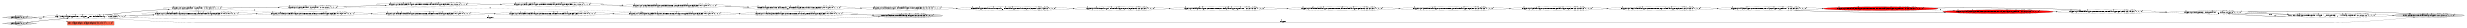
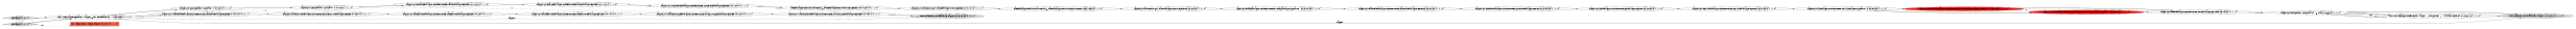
  digraph {
    rankdir=LR
    node [fillcolor=white shape=ellipse style=filled]
    edge [style=bold]
    n1 [label="mappers.put(type.typeName(),type.parser())@@@8@@@['1', '1', '0']"]
    n2 [label="mappers.put(BooleanFieldMapper.CONTENT_TYPE,BooleanFieldMapper.PARSER)@@@10@@@['1', '1', '0']"]
    n3 [label="mappers.put(SearchAsYouTypeFieldMapper.CONTENT_TYPE,SearchAsYouTypeFieldMapper.PARSER)@@@8@@@['0', '0', '1']"]
    n4 [label="mappers.put(BinaryFieldMapper.CONTENT_TYPE,BinaryFieldMapper.PARSER)@@@11@@@['1', '1', '0']"]
    n5 [label="mappers.put(MatchOnlyTextFieldMapper.CONTENT_TYPE,MatchOnlyTextFieldMapper.PARSER)@@@9@@@['0', '0', '1']"]
    n6 [label="mappers.put(RankFeaturesFieldMapper.CONTENT_TYPE,RankFeaturesFieldMapper.PARSER)@@@7@@@['0', '0', '1']"]
    n7 [label="mappers.put(entry.getKey(),entry.getValue()) != null@@@27@@@['1', '1', '0']" shape=diamond]
    n8 [fillcolor=lightgray label="return Collections.unmodifiableMap(mappers)@@@32@@@['1', '1', '0']"]
    n9 [label="throw new IllegalArgumentException(\"Mapper (\" + entry.getKey() + \"( is already registered\")@@@28@@@['1', '1', '0']"]
    n10 [label="DateFieldMapper.Resolution nanoseconds = DateFieldMapper.Resolution.NANOSECONDS@@@15@@@['1', '1', '0']"]
    n11 [label="mappers.put(nanoseconds.type(),DateFieldMapper.NANOS_PARSER)@@@16@@@['1', '1', '0']"]
    n12 [label="mappers.put(FieldAliasMapper.CONTENT_TYPE,new FieldAliasMapper.TypeParser())@@@17@@@['1', '1', '0']"]
    n13 [label="mappers.put(GeoPointFieldMapper.CONTENT_TYPE,GeoPointFieldMapper.PARSER)@@@19@@@['1', '1', '0']"]
    n14 [label="mappers.put(IpFieldMapper.CONTENT_TYPE,IpFieldMapper.PARSER)@@@20@@@['1', '1', '0']"]
    n15 [label="mappers.put(KeywordFieldMapper.CONTENT_TYPE,KeywordFieldMapper.PARSER)@@@21@@@['1', '1', '0']"]
    n16 [label="mappers.put(TokenCountFieldMapper.CONTENT_TYPE,TokenCountFieldMapper.PARSER)@@@5@@@['0', '0', '1']"]
    n17 [label="mappers.put(RankFeatureFieldMapper.CONTENT_TYPE,RankFeatureFieldMapper.PARSER)@@@6@@@['0', '0', '1']"]
    n18 [fillcolor=lightgray label="return Collections.unmodifiableMap(mappers)@@@10@@@['0', '0', '1']"]
    n19 [label="mappers.put(milliseconds.type(),DateFieldMapper.MILLIS_PARSER)@@@14@@@['1', '1', '0']"]
    n20 [fillcolor=red label="mappers.put(NestedObjectMapper.CONTENT_TYPE,new NestedObjectMapper.TypeParser())@@@23@@@['1', '0', '0']"]
    n21 [fillcolor=red label="mappers.put(ObjectMapper.NESTED_CONTENT_TYPE,new ObjectMapper.TypeParser())@@@23@@@['0', '1', '0']"]
    n22 [label="mappers.put(TextFieldMapper.CONTENT_TYPE,TextFieldMapper.PARSER)@@@24@@@['1', '1', '0']"]
    n23 [label="mappers.put(ObjectMapper.CONTENT_TYPE,new ObjectMapper.TypeParser())@@@22@@@['1', '1', '0']"]
    n24 [label="mappers.put(ScaledFloatFieldMapper.CONTENT_TYPE,ScaledFloatFieldMapper.PARSER)@@@4@@@['0', '0', '1']"]
    n25 [label="mappers.put(CompletionFieldMapper.CONTENT_TYPE,CompletionFieldMapper.PARSER)@@@12@@@['1', '1', '0']"]
    n26 [label="mappers.put(type.typeName(),type.parser())@@@5@@@['1', '1', '0']"]
    n27 [fillcolor=lightgray label="getMappers['0', '0', '1']" shape=diamond]
    n28 [label="Map<String,Mapper.TypeParser> mappers = new LinkedHashMap<>()@@@3@@@['1', '1', '1']"]
    n29 [label="mappers.put(FlattenedFieldMapper.CONTENT_TYPE,FlattenedFieldMapper.PARSER)@@@18@@@['1', '1', '0']"]
    n30 [fillcolor=tomato label="List<MapperPlugin> mapperPlugins@@@2@@@['1', '1', '0']" shape=box]
    n31 [label="DateFieldMapper.Resolution milliseconds = DateFieldMapper.Resolution.MILLISECONDS@@@13@@@['1', '1', '0']"]
    n32 [fillcolor=lightgray label="getMappers['0', '1', '0']" shape=diamond]
    n1 -> n2
    n1 -> n3 [label=0 style=dashed]
    n2 -> n4
    n3 -> n5
    n4 -> n25
    n5 -> n18
    n6 -> n3
    n7 -> n8
    n7 -> n9
    n7 -> n9 [label=true style=dotted]
    n9 -> n7
    n9 -> n8
    n10 -> n11
    n11 -> n12
    n12 -> n29
    n13 -> n14
    n14 -> n15
    n15 -> n23
    n16 -> n17
    n17 -> n6
    n19 -> n10
    n20 -> n21 [label=0 style=dashed]
    n20 -> n22
    n21 -> n22
    n22 -> n7
    n23 -> n20
    n23 -> n21
    n24 -> n16
    n25 -> n31
    n26 -> n1
    n26 -> n16 [label=0 style=dashed]
    n27 -> n28
    n28 -> n8 [label=mappers style=solid]
    n28 -> n18 [label=mappers style=solid]
    n28 -> n24
    n28 -> n26
    n29 -> n13
    n31 -> n19
    n32 -> n28
-   n27 -> n30 [label=true style=dotted]
+   n32 -> n30 [label=true style=dotted]
  }
